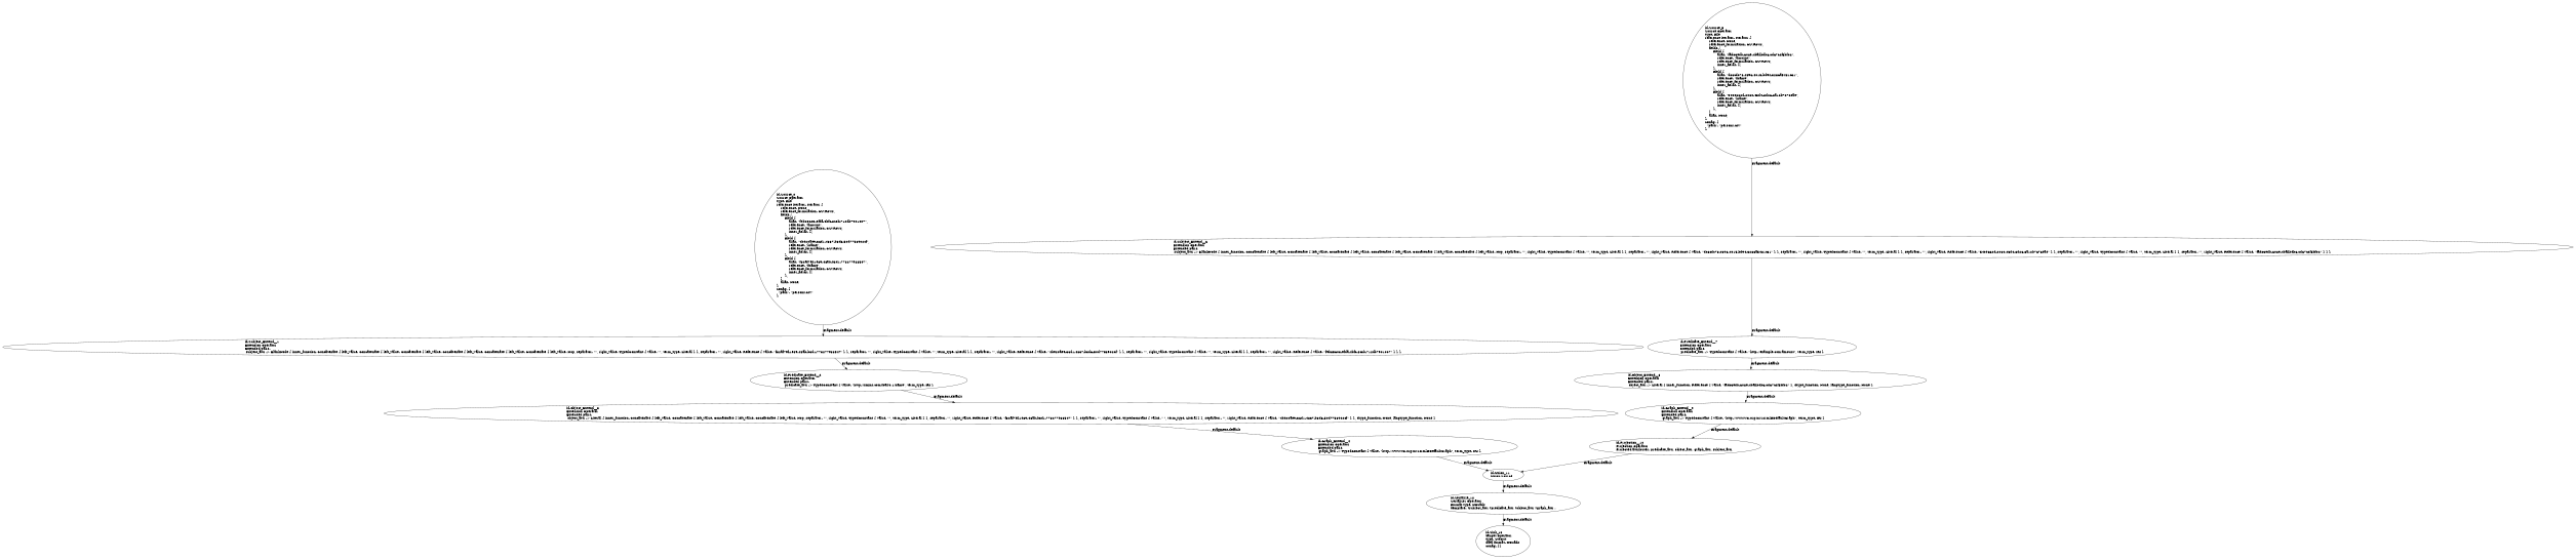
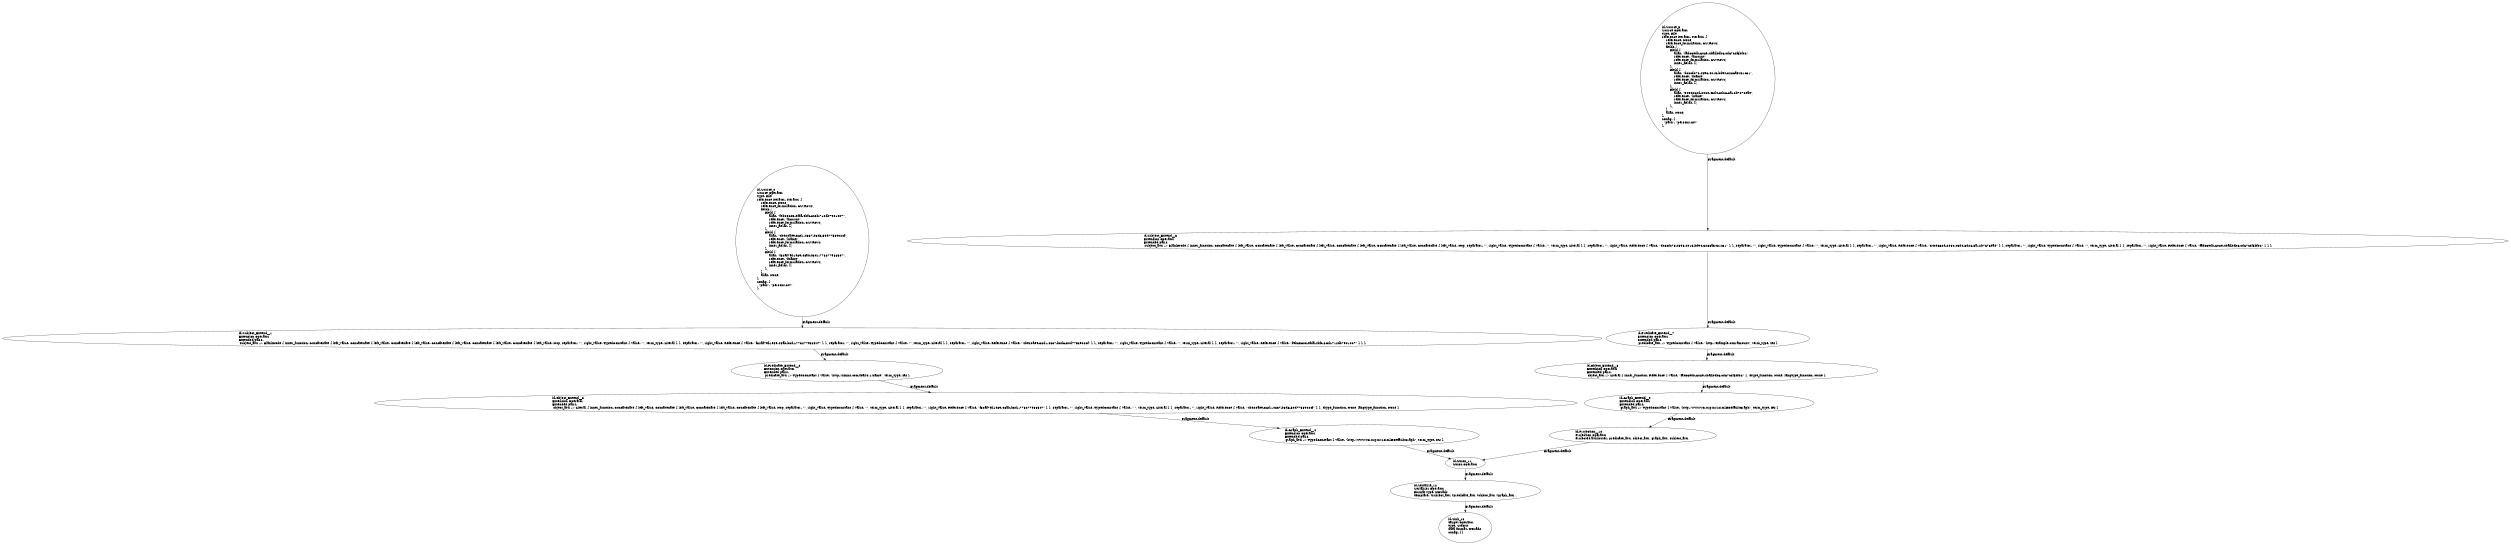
  digraph {
    n1 [label="id:Source_0 \lSource Operator\ltype: File \lreference iterator: Iterator {\l    reference: None,\l    reference_formulation: CSVRows,\l    fields: [\l        Field {\l            alias: \"f9b85603-efda-4bfc-8c3b-712db7901007\",\l            reference: \"amount\",\l            reference_formulation: CSVRows,\l            inner_fields: [],\l        },\l        Field {\l            alias: \"4be20ae9-36d1-4837-b3d6-50d7758902cf\",\l            reference: \"lname\",\l            reference_formulation: CSVRows,\l            inner_fields: [],\l        },\l        Field {\l            alias: \"f82af7ef-1e89-48ab-b3d1-773277e88547\",\l            reference: \"fname\",\l            reference_formulation: CSVRows,\l            inner_fields: [],\l        },\l    ],\l    alias: None,\l} \lconfig: {\l  \"path\": \"persons.csv\"\l}\l             "]
    n2 [label="id:Subject_Extend__1 \lExtension Operator\lExtended pairs: \l subject_attr -> BlankNode { inner_function: Concatenate { left_value: Concatenate { left_value: Concatenate { left_value: Concatenate { left_value: Concatenate { left_value: Concatenate { left_value: Nop, separator: \"\", right_value: TypedConstant { value: \"\", term_type: Literal } }, separator: \"\", right_value: Reference { value: \"f82af7ef-1e89-48ab-b3d1-773277e88547\" } }, separator: \"\", right_value: TypedConstant { value: \"\", term_type: Literal } }, separator: \"\", right_value: Reference { value: \"4be20ae9-36d1-4837-b3d6-50d7758902cf\" } }, separator: \"\", right_value: TypedConstant { value: \"\", term_type: Literal } }, separator: \"\", right_value: Reference { value: \"f9b85603-efda-4bfc-8c3b-712db7901007\" } } }"]
    n3 [label="id:Predicate_Extend__2 \lExtension Operator\lExtended pairs: \l predicate_attr -> TypedConstant { value: \"http://xmlns.com/foaf/0.1/name\", term_type: IRI }"]
    n4 [label="id:Object_Extend__3 \lExtension Operator\lExtended pairs: \l object_attr -> Literal { inner_function: Concatenate { left_value: Concatenate { left_value: Concatenate { left_value: Concatenate { left_value: Nop, separator: \"\", right_value: TypedConstant { value: \"\", term_type: Literal } }, separator: \"\", right_value: Reference { value: \"f82af7ef-1e89-48ab-b3d1-773277e88547\" } }, separator: \"\", right_value: TypedConstant { value: \" \", term_type: Literal } }, separator: \"\", right_value: Reference { value: \"4be20ae9-36d1-4837-b3d6-50d7758902cf\" } }, dtype_function: None, langtype_function: None }"]
    n5 [label="id:Graph_Extend__4 \lExtension Operator\lExtended pairs: \l graph_attr -> TypedConstant { value: \"http://www.w3.org/ns/r2rml#DefaultGraph\", term_type: IRI }"]
-   n6 [label="id:Union_11 \lUnion Source\l"]
+   n6 [label="id:Union_11 \lUnion Operator\l"]
    n7 [label="id:Source_5 \lSource Operator\ltype: File \lreference iterator: Iterator {\l    reference: None,\l    reference_formulation: CSVRows,\l    fields: [\l        Field {\l            alias: \"fadc3edb-608e-4baf-bdb6-cd67c2f5bf02\",\l            reference: \"amount\",\l            reference_formulation: CSVRows,\l            inner_fields: [],\l        },\l        Field {\l            alias: \"dc6cdc78-4896-4015-bd94-3286a5481c31\",\l            reference: \"fname\",\l            reference_formulation: CSVRows,\l            inner_fields: [],\l        },\l        Field {\l            alias: \"540e662d-2080-43d4-8d26-8a12b7676eae\",\l            reference: \"lname\",\l            reference_formulation: CSVRows,\l            inner_fields: [],\l        },\l    ],\l    alias: None,\l} \lconfig: {\l  \"path\": \"persons.csv\"\l}\l             "]
    n8 [label="id:Subject_Extend__6 \lExtension Operator\lExtended pairs: \l subject_attr -> BlankNode { inner_function: Concatenate { left_value: Concatenate { left_value: Concatenate { left_value: Concatenate { left_value: Concatenate { left_value: Concatenate { left_value: Nop, separator: \"\", right_value: TypedConstant { value: \"\", term_type: Literal } }, separator: \"\", right_value: Reference { value: \"dc6cdc78-4896-4015-bd94-3286a5481c31\" } }, separator: \"\", right_value: TypedConstant { value: \"\", term_type: Literal } }, separator: \"\", right_value: Reference { value: \"540e662d-2080-43d4-8d26-8a12b7676eae\" } }, separator: \"\", right_value: TypedConstant { value: \"\", term_type: Literal } }, separator: \"\", right_value: Reference { value: \"fadc3edb-608e-4baf-bdb6-cd67c2f5bf02\" } } }"]
    n9 [label="id:Predicate_Extend__7 \lExtension Operator\lExtended pairs: \l predicate_attr -> TypedConstant { value: \"http://example.com/amount\", term_type: IRI }"]
    n10 [label="id:Object_Extend__8 \lExtension Operator\lExtended pairs: \l object_attr -> Literal { inner_function: Reference { value: \"fadc3edb-608e-4baf-bdb6-cd67c2f5bf02\" }, dtype_function: None, langtype_function: None }"]
    n11 [label="id:Graph_Extend__9 \lExtension Operator\lExtended pairs: \l graph_attr -> TypedConstant { value: \"http://www.w3.org/ns/r2rml#DefaultGraph\", term_type: IRI }"]
    n12 [label="id:Projection__10 \lProjection Operator\lProjected attributes: predicate_attr, object_attr, graph_attr, subject_attr, "]
    n13 [label="id:Serialize_12 \lSerializer Operator\lFormat type: NQuads\lTemplate: ?subject_attr ?predicate_attr ?object_attr ?graph_attr ."]
    n14 [label="id:Sink_13 \lTarget Operator\ltype: StdOut \ldata format: NQuads \lconfig: {}\l             "]
    n1 -> n2 [label="Fragment:default"]
    n2 -> n3 [label="Fragment:default"]
    n3 -> n4 [label="Fragment:default"]
    n4 -> n5 [label="Fragment:default"]
    n5 -> n6 [label="Fragment:default"]
    n6 -> n13 [label="Fragment:default"]
    n7 -> n8 [label="Fragment:default"]
    n8 -> n9 [label="Fragment:default"]
    n9 -> n10 [label="Fragment:default"]
    n10 -> n11 [label="Fragment:default"]
    n11 -> n12 [label="Fragment:default"]
    n12 -> n6 [label="Fragment:default"]
    n13 -> n14 [label="Fragment:default"]
  }
